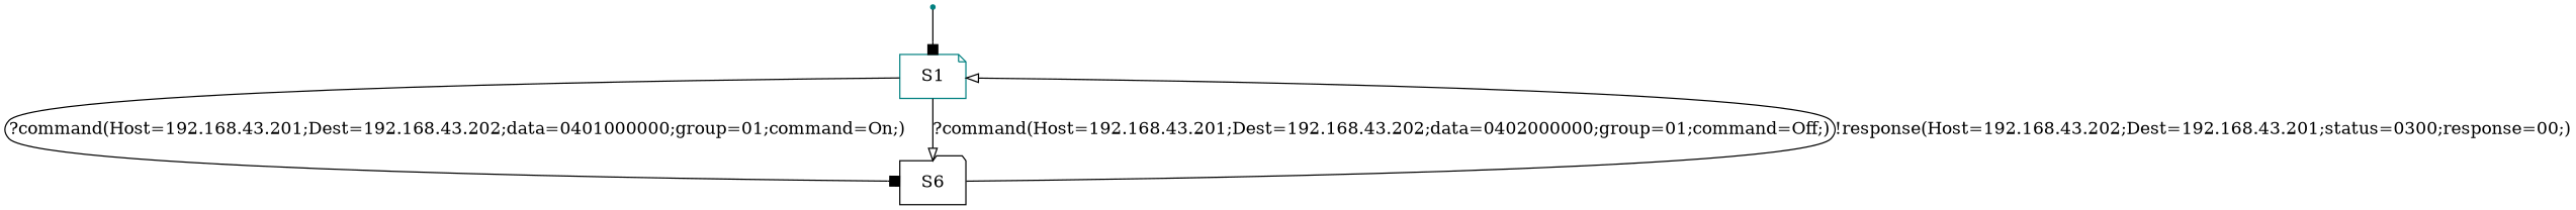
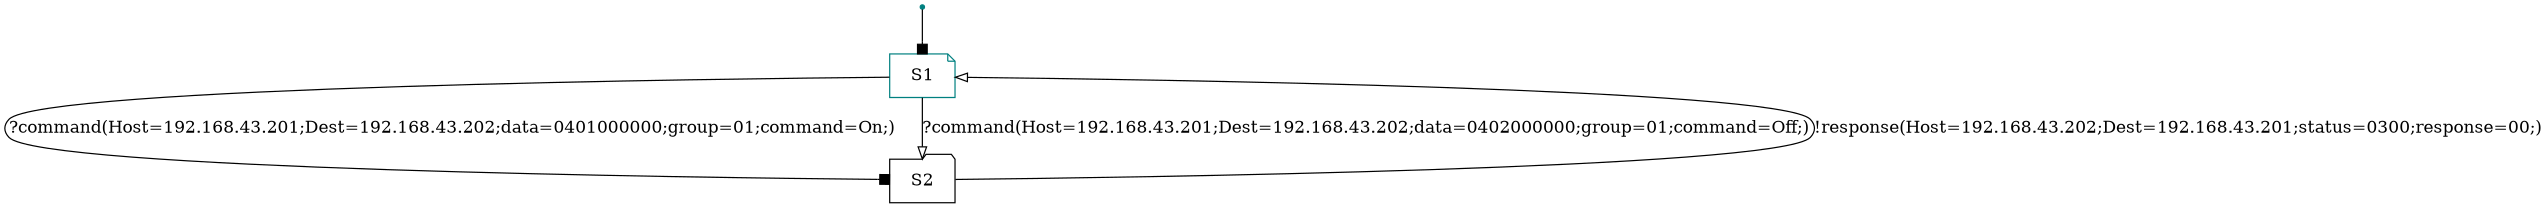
  digraph {
    node [color=teal]
    edge [arrowhead=box]
    S00 [shape=point]
    n2 [label=S1 shape=note]
-   n3 [label=S6 shape=folder color=black]
+   n3 [label=S2 shape=folder color=black]
    S00 -> n2
    n2 -> n3 [label="?command(Host=192.168.43.201;Dest=192.168.43.202;data=0401000000;group=01;command=On;)"]
    n2 -> n3 [label="?command(Host=192.168.43.201;Dest=192.168.43.202;data=0402000000;group=01;command=Off;)" arrowhead=onormal]
    n3 -> n2 [label="!response(Host=192.168.43.202;Dest=192.168.43.201;status=0300;response=00;)" arrowhead=onormal]
  }
